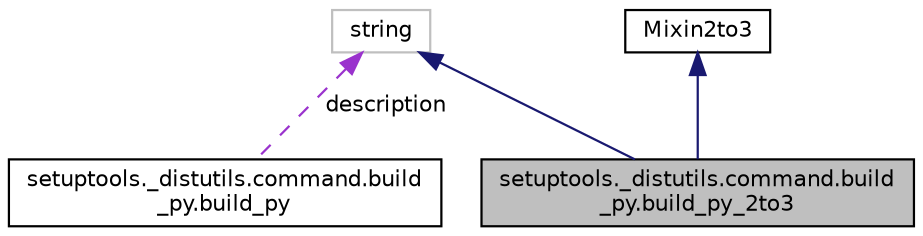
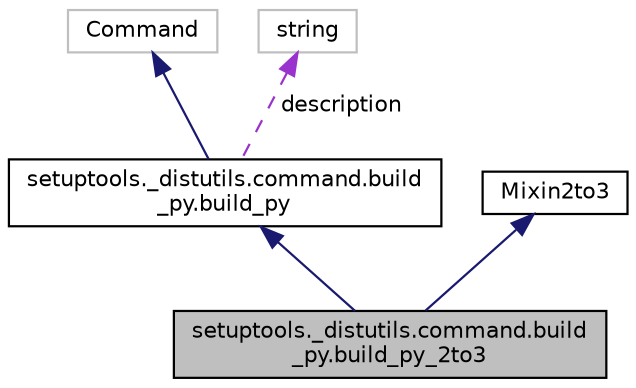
  digraph {
    node [color=black fillcolor=white fontname=Helvetica fontsize=10 shape=record style=filled]
    edge [color=midnightblue dir=back fontname=Helvetica fontsize=10 labelfontname=Helvetica labelfontsize=10 style=solid]
    n1 [fillcolor=grey75 fontcolor=black height=0.2 label="setuptools._distutils.command.build\l_py.build_py_2to3" width=0.4]
    n2 [height=0.2 label="setuptools._distutils.command.build\l_py.build_py" width=0.4]
+   n3 [color=grey75 height=0.2 label=Command width=0.4]
    n4 [color=grey75 height=0.2 label=string width=0.4]
    n5 [height=0.2 label=Mixin2to3 width=0.4]
-   n4 -> n1
+   n2 -> n1
+   n3 -> n2
    n4 -> n2 [color=darkorchid3 label=" description" style=dashed]
    n5 -> n1
  }
